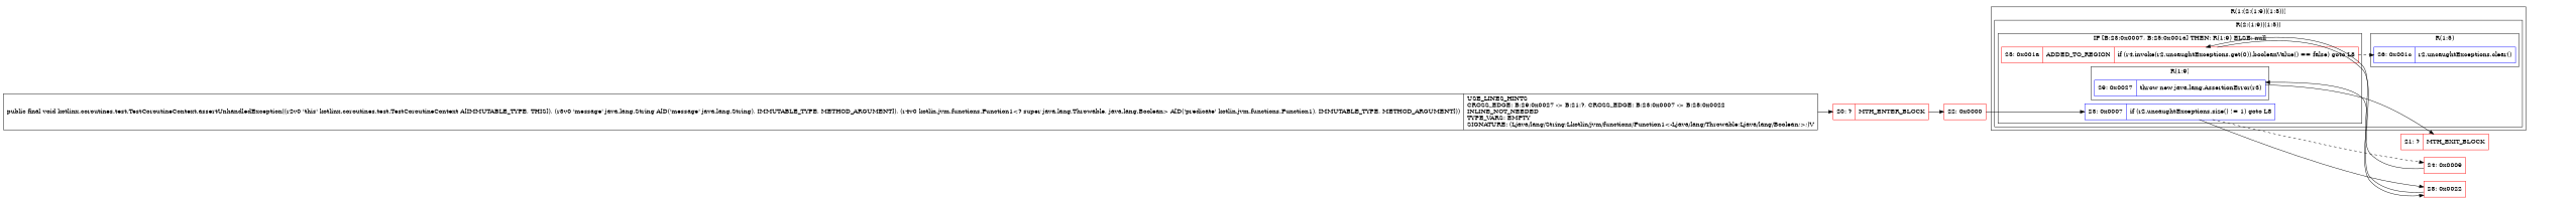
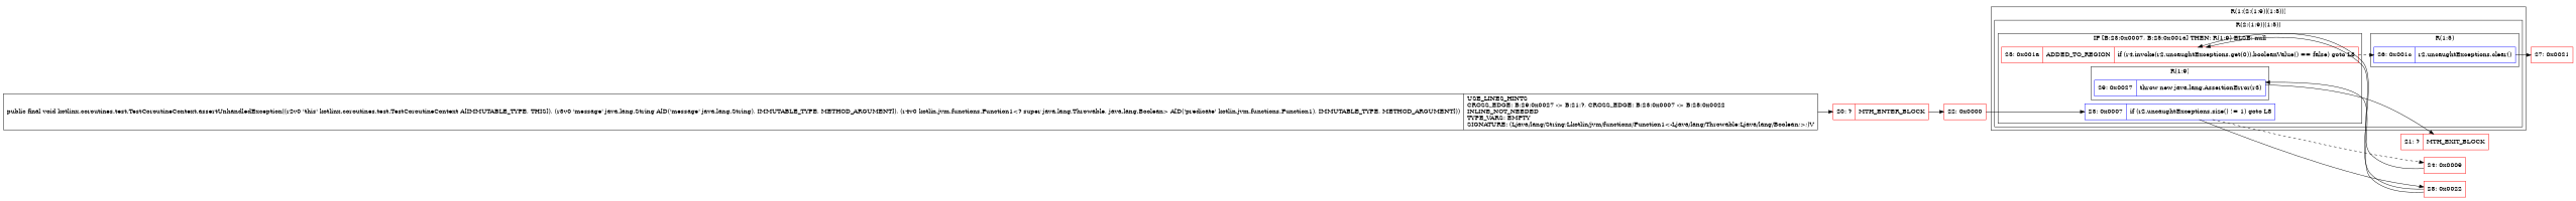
  digraph {
    rankdir=LR
    node [color=red shape=record]
    n1 [color=blue label="{29\:\ 0x0027|throw new java.lang.AssertionError(r3)\l}"]
    n2 [color=blue label="{23\:\ 0x0007|if (r2.uncaughtExceptions.size() != 1) goto L8\l}"]
    n3 [label="{25\:\ 0x001a|ADDED_TO_REGION\l|if (r4.invoke(r2.uncaughtExceptions.get(0)).booleanValue() == false) goto L8\l}"]
    n4 [color=blue label="{26\:\ 0x001c|r2.uncaughtExceptions.clear()\l}"]
    n5 [label="{21\:\ ?|MTH_EXIT_BLOCK\l}"]
    n6 [label="{24\:\ 0x0009}"]
    n7 [label="{28\:\ 0x0022}"]
+   n8 [label="{27\:\ 0x0021}"]
    n9 [label="{20\:\ ?|MTH_ENTER_BLOCK\l}"]
    n10 [label="{22\:\ 0x0000}"]
    n11 [label="{public final void kotlinx.coroutines.test.TestCoroutineContext.assertUnhandledException((r2v0 'this' kotlinx.coroutines.test.TestCoroutineContext A[IMMUTABLE_TYPE, THIS]), (r3v0 'message' java.lang.String A[D('message' java.lang.String), IMMUTABLE_TYPE, METHOD_ARGUMENT]), (r4v0 kotlin.jvm.functions.Function1\<? super java.lang.Throwable, java.lang.Boolean\> A[D('predicate' kotlin.jvm.functions.Function1), IMMUTABLE_TYPE, METHOD_ARGUMENT]))  | USE_LINES_HINTS\lCROSS_EDGE: B:29:0x0027 \-\> B:21:?, CROSS_EDGE: B:23:0x0007 \-\> B:28:0x0022\lINLINE_NOT_NEEDED\lTYPE_VARS: EMPTY\lSIGNATURE: (Ljava\/lang\/String;Lkotlin\/jvm\/functions\/Function1\<\-Ljava\/lang\/Throwable;Ljava\/lang\/Boolean;\>;)V\l}" color=""]
    subgraph cluster_1 {
      label="R(1:(2:(1:9)|(1:5)))"
      subgraph cluster_2 {
        label="R(2:(1:9)|(1:5))"
        subgraph cluster_3 {
          label="IF [B:23:0x0007, B:25:0x001a] THEN: R(1:9) ELSE: null"
          n2
          n3
          subgraph cluster_4 {
            label="R(1:9)"
            n1
          }
        }
        subgraph cluster_5 {
          label="R(1:5)"
          n4
        }
      }
    }
    n1 -> n5
    n2 -> n6 [style=dashed]
    n2 -> n7
    n3 -> n4 [style=dashed]
-   n3 -> n7
+   n7 -> n3
+   n4 -> n8
    n6 -> n3
    n7 -> n1
    n9 -> n10
    n10 -> n2
    n11 -> n9
  }
